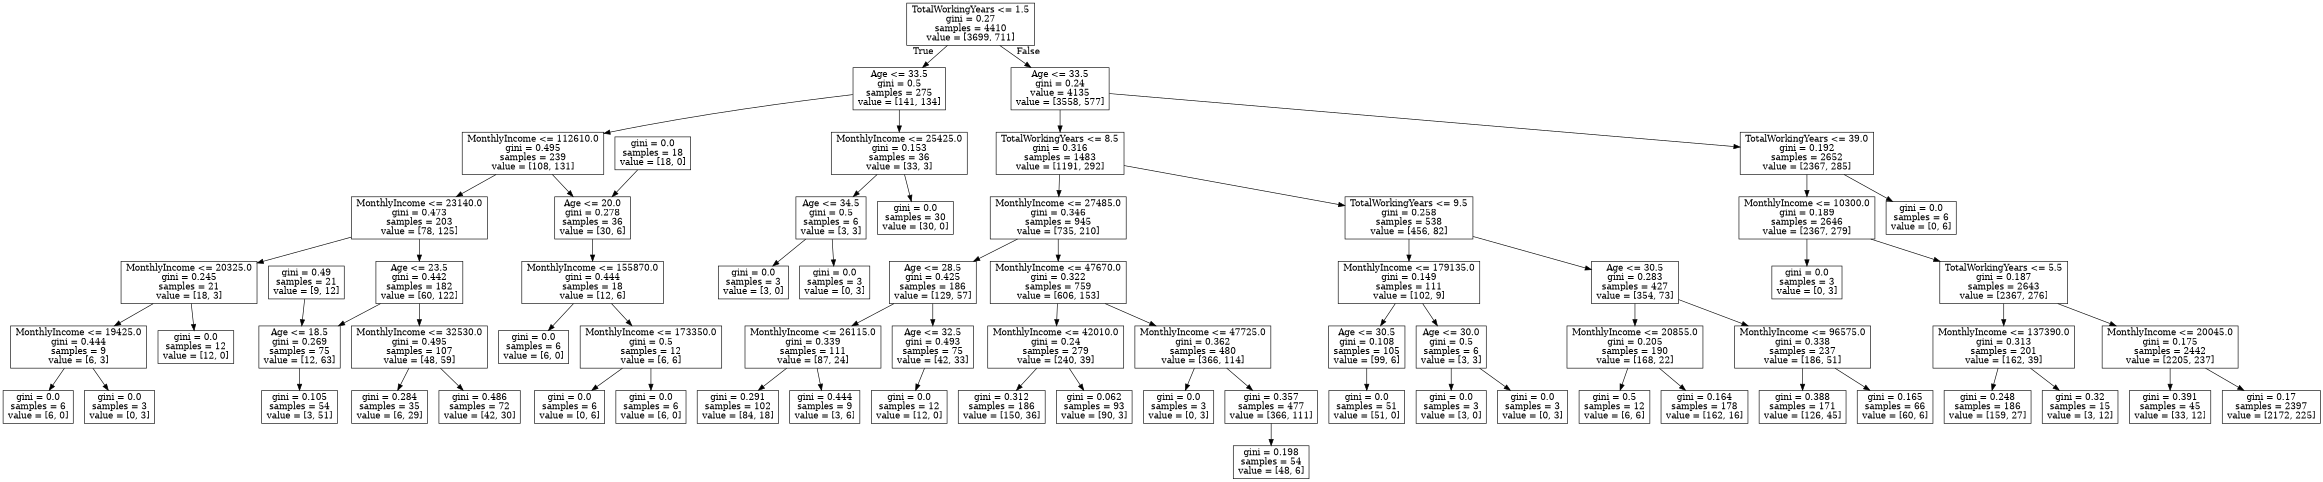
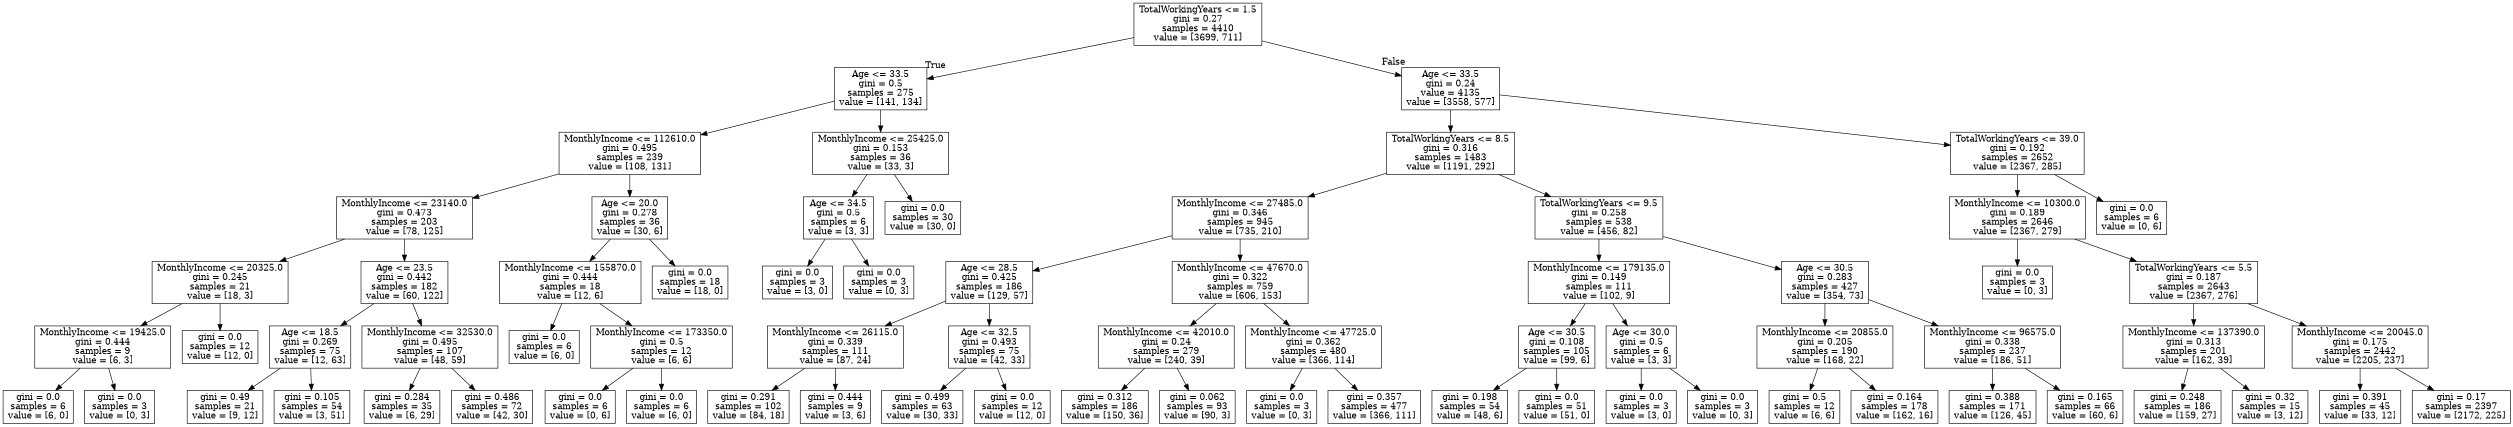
  digraph {
    node [shape=box]
    n1 [label="TotalWorkingYears <= 1.5\ngini = 0.27\nsamples = 4410\nvalue = [3699, 711]"]
    n2 [label="Age <= 33.5\ngini = 0.5\nsamples = 275\nvalue = [141, 134]"]
    n3 [label="Age <= 33.5\ngini = 0.24\nvalue = 4135\nvalue = [3558, 577]"]
    n4 [label="MonthlyIncome <= 112610.0\ngini = 0.495\nsamples = 239\nvalue = [108, 131]"]
    n5 [label="MonthlyIncome <= 25425.0\ngini = 0.153\nsamples = 36\nvalue = [33, 3]"]
    n6 [label="TotalWorkingYears <= 8.5\ngini = 0.316\nsamples = 1483\nvalue = [1191, 292]"]
    n7 [label="TotalWorkingYears <= 39.0\ngini = 0.192\nsamples = 2652\nvalue = [2367, 285]"]
    n8 [label="MonthlyIncome <= 23140.0\ngini = 0.473\nsamples = 203\nvalue = [78, 125]"]
    n9 [label="Age <= 20.0\ngini = 0.278\nsamples = 36\nvalue = [30, 6]"]
    n10 [label="Age <= 34.5\ngini = 0.5\nsamples = 6\nvalue = [3, 3]"]
    n11 [label="gini = 0.0\nsamples = 30\nvalue = [30, 0]"]
    n12 [label="MonthlyIncome <= 20325.0\ngini = 0.245\nsamples = 21\nvalue = [18, 3]"]
    n13 [label="Age <= 23.5\ngini = 0.442\nsamples = 182\nvalue = [60, 122]"]
    n14 [label="MonthlyIncome <= 155870.0\ngini = 0.444\nsamples = 18\nvalue = [12, 6]"]
    n15 [label="gini = 0.0\nsamples = 18\nvalue = [18, 0]"]
    n16 [label="MonthlyIncome <= 19425.0\ngini = 0.444\nsamples = 9\nvalue = [6, 3]"]
    n17 [label="gini = 0.0\nsamples = 12\nvalue = [12, 0]"]
    n18 [label="Age <= 18.5\ngini = 0.269\nsamples = 75\nvalue = [12, 63]"]
    n19 [label="MonthlyIncome <= 32530.0\ngini = 0.495\nsamples = 107\nvalue = [48, 59]"]
    n20 [label="gini = 0.0\nsamples = 6\nvalue = [6, 0]"]
    n21 [label="gini = 0.0\nsamples = 3\nvalue = [0, 3]"]
    n22 [label="gini = 0.49\nsamples = 21\nvalue = [9, 12]"]
    n23 [label="gini = 0.105\nsamples = 54\nvalue = [3, 51]"]
    n24 [label="gini = 0.284\nsamples = 35\nvalue = [6, 29]"]
    n25 [label="gini = 0.486\nsamples = 72\nvalue = [42, 30]"]
    n26 [label="gini = 0.0\nsamples = 6\nvalue = [6, 0]"]
    n27 [label="MonthlyIncome <= 173350.0\ngini = 0.5\nsamples = 12\nvalue = [6, 6]"]
    n28 [label="gini = 0.0\nsamples = 6\nvalue = [0, 6]"]
    n29 [label="gini = 0.0\nsamples = 6\nvalue = [6, 0]"]
    n30 [label="gini = 0.0\nsamples = 3\nvalue = [3, 0]"]
    n31 [label="gini = 0.0\nsamples = 3\nvalue = [0, 3]"]
    n32 [label="MonthlyIncome <= 27485.0\ngini = 0.346\nsamples = 945\nvalue = [735, 210]"]
    n33 [label="TotalWorkingYears <= 9.5\ngini = 0.258\nsamples = 538\nvalue = [456, 82]"]
    n34 [label="MonthlyIncome <= 10300.0\ngini = 0.189\nsamples = 2646\nvalue = [2367, 279]"]
    n35 [label="gini = 0.0\nsamples = 6\nvalue = [0, 6]"]
    n36 [label="Age <= 28.5\ngini = 0.425\nsamples = 186\nvalue = [129, 57]"]
    n37 [label="MonthlyIncome <= 47670.0\ngini = 0.322\nsamples = 759\nvalue = [606, 153]"]
    n38 [label="MonthlyIncome <= 179135.0\ngini = 0.149\nsamples = 111\nvalue = [102, 9]"]
    n39 [label="Age <= 30.5\ngini = 0.283\nsamples = 427\nvalue = [354, 73]"]
    n40 [label="MonthlyIncome <= 26115.0\ngini = 0.339\nsamples = 111\nvalue = [87, 24]"]
    n41 [label="Age <= 32.5\ngini = 0.493\nsamples = 75\nvalue = [42, 33]"]
    n42 [label="MonthlyIncome <= 42010.0\ngini = 0.24\nsamples = 279\nvalue = [240, 39]"]
    n43 [label="MonthlyIncome <= 47725.0\ngini = 0.362\nsamples = 480\nvalue = [366, 114]"]
    n44 [label="gini = 0.291\nsamples = 102\nvalue = [84, 18]"]
    n45 [label="gini = 0.444\nsamples = 9\nvalue = [3, 6]"]
+   n46 [label="gini = 0.499\nsamples = 63\nvalue = [30, 33]"]
    n47 [label="gini = 0.0\nsamples = 12\nvalue = [12, 0]"]
    n48 [label="gini = 0.312\nsamples = 186\nvalue = [150, 36]"]
    n49 [label="gini = 0.062\nsamples = 93\nvalue = [90, 3]"]
    n50 [label="gini = 0.0\nsamples = 3\nvalue = [0, 3]"]
    n51 [label="gini = 0.357\nsamples = 477\nvalue = [366, 111]"]
    n52 [label="Age <= 30.5\ngini = 0.108\nsamples = 105\nvalue = [99, 6]"]
    n53 [label="Age <= 30.0\ngini = 0.5\nsamples = 6\nvalue = [3, 3]"]
    n54 [label="MonthlyIncome <= 20855.0\ngini = 0.205\nsamples = 190\nvalue = [168, 22]"]
    n55 [label="MonthlyIncome <= 96575.0\ngini = 0.338\nsamples = 237\nvalue = [186, 51]"]
    n56 [label="gini = 0.198\nsamples = 54\nvalue = [48, 6]"]
    n57 [label="gini = 0.0\nsamples = 51\nvalue = [51, 0]"]
    n58 [label="gini = 0.0\nsamples = 3\nvalue = [3, 0]"]
    n59 [label="gini = 0.0\nsamples = 3\nvalue = [0, 3]"]
    n60 [label="gini = 0.5\nsamples = 12\nvalue = [6, 6]"]
    n61 [label="gini = 0.164\nsamples = 178\nvalue = [162, 16]"]
    n62 [label="gini = 0.388\nsamples = 171\nvalue = [126, 45]"]
    n63 [label="gini = 0.165\nsamples = 66\nvalue = [60, 6]"]
    n64 [label="gini = 0.0\nsamples = 3\nvalue = [0, 3]"]
    n65 [label="TotalWorkingYears <= 5.5\ngini = 0.187\nsamples = 2643\nvalue = [2367, 276]"]
    n66 [label="MonthlyIncome <= 137390.0\ngini = 0.313\nsamples = 201\nvalue = [162, 39]"]
    n67 [label="MonthlyIncome <= 20045.0\ngini = 0.175\nsamples = 2442\nvalue = [2205, 237]"]
    n68 [label="gini = 0.248\nsamples = 186\nvalue = [159, 27]"]
    n69 [label="gini = 0.32\nsamples = 15\nvalue = [3, 12]"]
    n70 [label="gini = 0.391\nsamples = 45\nvalue = [33, 12]"]
    n71 [label="gini = 0.17\nsamples = 2397\nvalue = [2172, 225]"]
    n1 -> n2 [headlabel=True labelangle=45 labeldistance=2.5]
    n1 -> n3 [headlabel=False labelangle=-45 labeldistance=2.5]
    n2 -> n4
    n2 -> n5
    n3 -> n6
    n3 -> n7
    n4 -> n8
    n4 -> n9
    n5 -> n10
    n5 -> n11
    n6 -> n32
    n6 -> n33
    n7 -> n34
    n7 -> n35
    n8 -> n12
    n8 -> n13
    n9 -> n14
-   n15 -> n9
+   n9 -> n15
    n10 -> n30
    n10 -> n31
    n12 -> n16
    n12 -> n17
    n13 -> n18
    n13 -> n19
    n14 -> n26
    n14 -> n27
    n16 -> n20
    n16 -> n21
-   n22 -> n18
+   n18 -> n22
    n18 -> n23
    n19 -> n24
    n19 -> n25
    n27 -> n28
    n27 -> n29
    n32 -> n36
    n32 -> n37
    n33 -> n38
    n33 -> n39
    n34 -> n64
    n34 -> n65
    n36 -> n40
    n36 -> n41
    n37 -> n42
    n37 -> n43
    n38 -> n52
    n38 -> n53
    n39 -> n54
    n39 -> n55
    n40 -> n44
    n40 -> n45
+   n41 -> n46
    n41 -> n47
    n42 -> n48
    n42 -> n49
    n43 -> n50
    n43 -> n51
-   n51 -> n56
+   n52 -> n56
    n52 -> n57
    n53 -> n58
    n53 -> n59
    n54 -> n60
    n54 -> n61
    n55 -> n62
    n55 -> n63
    n65 -> n66
    n65 -> n67
    n66 -> n68
    n66 -> n69
    n67 -> n70
    n67 -> n71
  }
